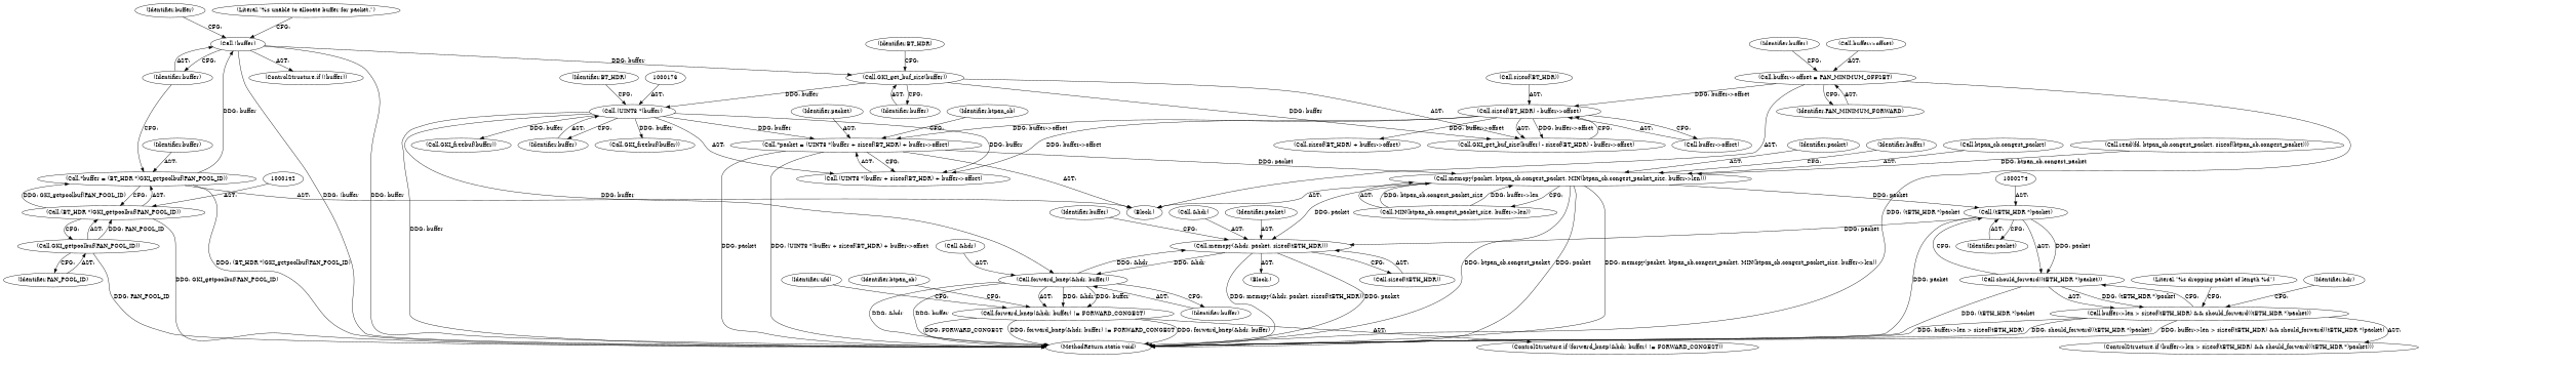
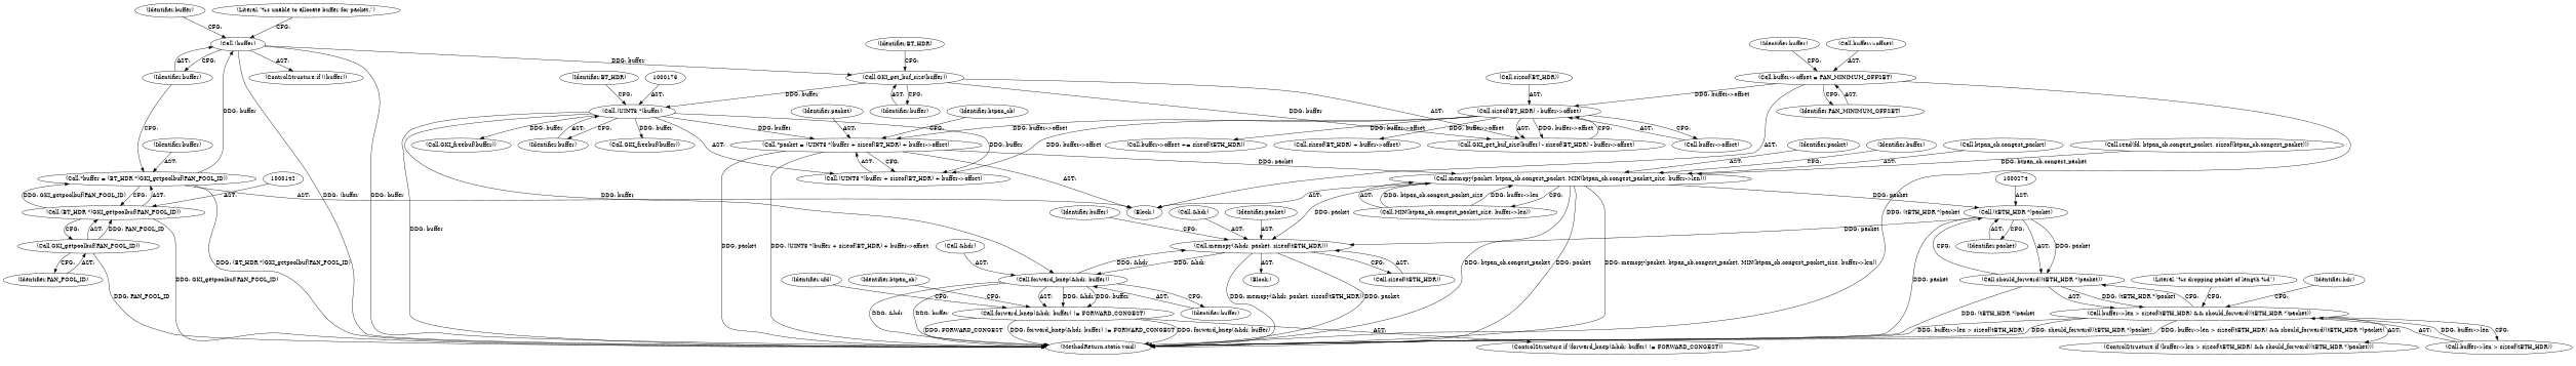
  digraph {
    n1 [label="(Call,*packet = (UINT8 *)buffer + sizeof(BT_HDR) + buffer->offset)"]
    n2 [label="(Call,memcpy(packet, btpan_cb.congest_packet, MIN(btpan_cb.congest_packet_size, buffer->len)))"]
    n3 [label="(MethodReturn,static void)"]
    n4 [label="(Call,(UINT8 *)buffer + sizeof(BT_HDR) + buffer->offset)"]
    n5 [label="(Block,)"]
    n6 [label="(Call,(tETH_HDR *)packet)"]
    n7 [label="(Call,memcpy(&hdr, packet, sizeof(tETH_HDR)))"]
    n8 [label="(Call,MIN(btpan_cb.congest_packet_size, buffer->len))"]
    n9 [label="(Call,(UINT8 *)buffer)"]
    n10 [label="(Call,forward_bnep(&hdr, buffer))"]
    n11 [label="(Call,GKI_freebuf(buffer))"]
    n12 [label="(Identifier,buffer)"]
    n13 [label="(Call,GKI_freebuf(buffer))"]
    n14 [label="(Call,forward_bnep(&hdr, buffer) != FORWARD_CONGEST)"]
    n15 [label="(Identifier,buffer)"]
    n16 [label="(Call,GKI_get_buf_size(buffer))"]
    n17 [label="(Call,GKI_get_buf_size(buffer) - sizeof(BT_HDR) - buffer->offset)"]
    n18 [label="(Identifier,buffer)"]
    n19 [label="(Call,sizeof(BT_HDR) - buffer->offset)"]
    n20 [label="(Call,!buffer)"]
    n21 [label="(Identifier,buffer)"]
    n22 [label="(ControlStructure,if (!buffer))"]
    n23 [label="(Call,*buffer = (BT_HDR *)GKI_getpoolbuf(PAN_POOL_ID))"]
    n24 [label="(Call,(BT_HDR *)GKI_getpoolbuf(PAN_POOL_ID))"]
    n25 [label="(Call,GKI_getpoolbuf(PAN_POOL_ID))"]
    n26 [label="(Identifier,PAN_POOL_ID)"]
    n27 [label="(Call,buffer->offset)"]
+   n28 [label="(Call,buffer->offset += sizeof(tETH_HDR))"]
    n29 [label="(Call,sizeof(BT_HDR) + buffer->offset)"]
    n30 [label="(Call,buffer->offset = PAN_MINIMUM_OFFSET)"]
-   n31 [label="(Identifier,PAN_MINIMUM_FORWARD)"]
+   n31 [label="(Identifier,PAN_MINIMUM_OFFSET)"]
    n32 [label="(Call,should_forward((tETH_HDR *)packet))"]
    n33 [label="(Identifier,packet)"]
    n34 [label="(Call,sizeof(tETH_HDR))"]
    n35 [label="(Block,)"]
    n36 [label="(Call,buffer->len > sizeof(tETH_HDR) && should_forward((tETH_HDR *)packet))"]
+   n37 [label="(Call,buffer->len > sizeof(tETH_HDR))"]
    n38 [label="(ControlStructure,if (buffer->len > sizeof(tETH_HDR) && should_forward((tETH_HDR *)packet)))"]
    n39 [label="(ControlStructure,if (forward_bnep(&hdr, buffer) != FORWARD_CONGEST))"]
    n40 [label="(Call,buffer->offset)"]
    n41 [label="(Identifier,packet)"]
    n42 [label="(Identifier,BT_HDR)"]
    n43 [label="(Identifier,buffer)"]
    n44 [label="(Identifier,packet)"]
    n45 [label="(Identifier,packet)"]
    n46 [label="(Identifier,buffer)"]
    n47 [label="(Identifier,ufd)"]
    n48 [label="(Literal,\"%s unable to allocate buffer for packet.\")"]
    n49 [label="(Identifier,buffer)"]
    n50 [label="(Literal,\"%s dropping packet of length %d\")"]
    n51 [label="(Identifier,hdr)"]
    n52 [label="(Identifier,btpan_cb)"]
    n53 [label="(Identifier,btpan_cb)"]
    n54 [label="(Identifier,BT_HDR)"]
    n55 [label="(Identifier,buffer)"]
    n56 [label="(Identifier,buffer)"]
    n57 [label="(Call,sizeof(BT_HDR))"]
    n58 [label="(Call,&hdr)"]
    n59 [label="(Call,btpan_cb.congest_packet)"]
    n60 [label="(Call,&hdr)"]
    n61 [label="(Call,read(fd, btpan_cb.congest_packet, sizeof(btpan_cb.congest_packet)))"]
    1000176
    1000142
    1000274
    n1 -> n2 [label="DDG: packet"]
    n1 -> n3 [label="DDG: packet"]
    n1 -> n3 [label="DDG: (UINT8 *)buffer + sizeof(BT_HDR) + buffer->offset"]
    n1 -> n4 [label="CFG: "]
    n1 -> n5 [label="AST: "]
    n2 -> n3 [label="DDG: packet"]
    n2 -> n3 [label="DDG: memcpy(packet, btpan_cb.congest_packet, MIN(btpan_cb.congest_packet_size, buffer->len))"]
    n2 -> n3 [label="DDG: btpan_cb.congest_packet"]
    n2 -> n5 [label="AST: "]
    n2 -> n6 [label="DDG: packet"]
    n2 -> n7 [label="DDG: packet"]
    n2 -> n8 [label="CFG: "]
    n4 -> n1 [label="AST: "]
    n6 -> n3 [label="DDG: packet"]
    n6 -> n7 [label="DDG: packet"]
    n6 -> n32 [label="AST: "]
    n6 -> n32 [label="DDG: packet"]
    n6 -> n33 [label="CFG: "]
    n7 -> n3 [label="DDG: memcpy(&hdr, packet, sizeof(tETH_HDR))"]
    n7 -> n3 [label="DDG: packet"]
    n7 -> n10 [label="DDG: &hdr"]
    n7 -> n34 [label="CFG: "]
    n7 -> n35 [label="AST: "]
    n8 -> n2 [label="AST: "]
    n8 -> n2 [label="DDG: btpan_cb.congest_packet_size"]
    n8 -> n2 [label="DDG: buffer->len"]
    n9 -> n1 [label="DDG: buffer"]
    n9 -> n3 [label="DDG: buffer"]
    n9 -> n4 [label="AST: "]
    n9 -> n4 [label="DDG: buffer"]
    n9 -> n10 [label="DDG: buffer"]
    n9 -> n11 [label="DDG: buffer"]
    n9 -> n12 [label="CFG: "]
    n9 -> n13 [label="DDG: buffer"]
    n10 -> n3 [label="DDG: &hdr"]
    n10 -> n3 [label="DDG: buffer"]
    n10 -> n7 [label="DDG: &hdr"]
    n10 -> n14 [label="AST: "]
    n10 -> n14 [label="DDG: &hdr"]
    n10 -> n14 [label="DDG: buffer"]
    n10 -> n15 [label="CFG: "]
    n12 -> n9 [label="AST: "]
    n14 -> n3 [label="DDG: forward_bnep(&hdr, buffer)"]
    n14 -> n3 [label="DDG: FORWARD_CONGEST"]
    n14 -> n3 [label="DDG: forward_bnep(&hdr, buffer) != FORWARD_CONGEST"]
    n14 -> n39 [label="AST: "]
    n15 -> n10 [label="AST: "]
    n16 -> n9 [label="DDG: buffer"]
    n16 -> n17 [label="AST: "]
    n16 -> n17 [label="DDG: buffer"]
    n16 -> n18 [label="CFG: "]
    n17 -> n19 [label="CFG: "]
    n18 -> n16 [label="AST: "]
    n19 -> n1 [label="DDG: buffer->offset"]
    n19 -> n4 [label="DDG: buffer->offset"]
    n19 -> n17 [label="AST: "]
    n19 -> n17 [label="DDG: buffer->offset"]
    n19 -> n27 [label="CFG: "]
+   n19 -> n28 [label="DDG: buffer->offset"]
    n19 -> n29 [label="DDG: buffer->offset"]
    n20 -> n3 [label="DDG: !buffer"]
    n20 -> n3 [label="DDG: buffer"]
    n20 -> n16 [label="DDG: buffer"]
    n20 -> n21 [label="CFG: "]
    n20 -> n22 [label="AST: "]
    n21 -> n20 [label="AST: "]
    n21 -> n23 [label="CFG: "]
    n23 -> n3 [label="DDG: (BT_HDR *)GKI_getpoolbuf(PAN_POOL_ID)"]
    n23 -> n5 [label="AST: "]
    n23 -> n20 [label="DDG: buffer"]
    n23 -> n24 [label="CFG: "]
    n24 -> n3 [label="DDG: GKI_getpoolbuf(PAN_POOL_ID)"]
    n24 -> n23 [label="AST: "]
    n24 -> n23 [label="DDG: GKI_getpoolbuf(PAN_POOL_ID)"]
    n24 -> n25 [label="CFG: "]
    n25 -> n3 [label="DDG: PAN_POOL_ID"]
    n25 -> n24 [label="AST: "]
    n25 -> n24 [label="DDG: PAN_POOL_ID"]
    n25 -> n26 [label="CFG: "]
    n26 -> n25 [label="AST: "]
    n27 -> n19 [label="AST: "]
    n30 -> n3 [label="DDG: (tETH_HDR *)packet"]
    n30 -> n5 [label="AST: "]
    n30 -> n19 [label="DDG: buffer->offset"]
    n30 -> n31 [label="CFG: "]
    n31 -> n30 [label="AST: "]
    n32 -> n3 [label="DDG: (tETH_HDR *)packet"]
    n32 -> n6 [label="CFG: "]
    n32 -> n36 [label="AST: "]
    n32 -> n36 [label="DDG: (tETH_HDR *)packet"]
    n33 -> n6 [label="AST: "]
    n34 -> n7 [label="AST: "]
    n36 -> n3 [label="DDG: buffer->len > sizeof(tETH_HDR) && should_forward((tETH_HDR *)packet)"]
    n36 -> n3 [label="DDG: buffer->len > sizeof(tETH_HDR)"]
    n36 -> n3 [label="DDG: should_forward((tETH_HDR *)packet)"]
    n36 -> n32 [label="CFG: "]
+   n36 -> n37 [label="CFG: "]
    n36 -> n38 [label="AST: "]
+   n37 -> n36 [label="AST: "]
+   n37 -> n36 [label="DDG: buffer->len"]
    n40 -> n30 [label="AST: "]
    n41 -> n7 [label="AST: "]
    n42 -> n9 [label="CFG: "]
    n43 -> n23 [label="AST: "]
    n44 -> n2 [label="AST: "]
    n45 -> n1 [label="AST: "]
    n46 -> n20 [label="CFG: "]
    n47 -> n14 [label="CFG: "]
    n48 -> n20 [label="CFG: "]
    n49 -> n30 [label="CFG: "]
    n50 -> n36 [label="CFG: "]
    n51 -> n36 [label="CFG: "]
    n52 -> n14 [label="CFG: "]
    n53 -> n1 [label="CFG: "]
    n54 -> n16 [label="CFG: "]
    n55 -> n7 [label="CFG: "]
    n56 -> n2 [label="CFG: "]
    n57 -> n19 [label="AST: "]
    n58 -> n7 [label="AST: "]
    n59 -> n2 [label="AST: "]
    n60 -> n10 [label="AST: "]
    n61 -> n2 [label="DDG: btpan_cb.congest_packet"]
    1000176 -> n9 [label="AST: "]
    1000142 -> n24 [label="AST: "]
    1000274 -> n6 [label="AST: "]
  }
